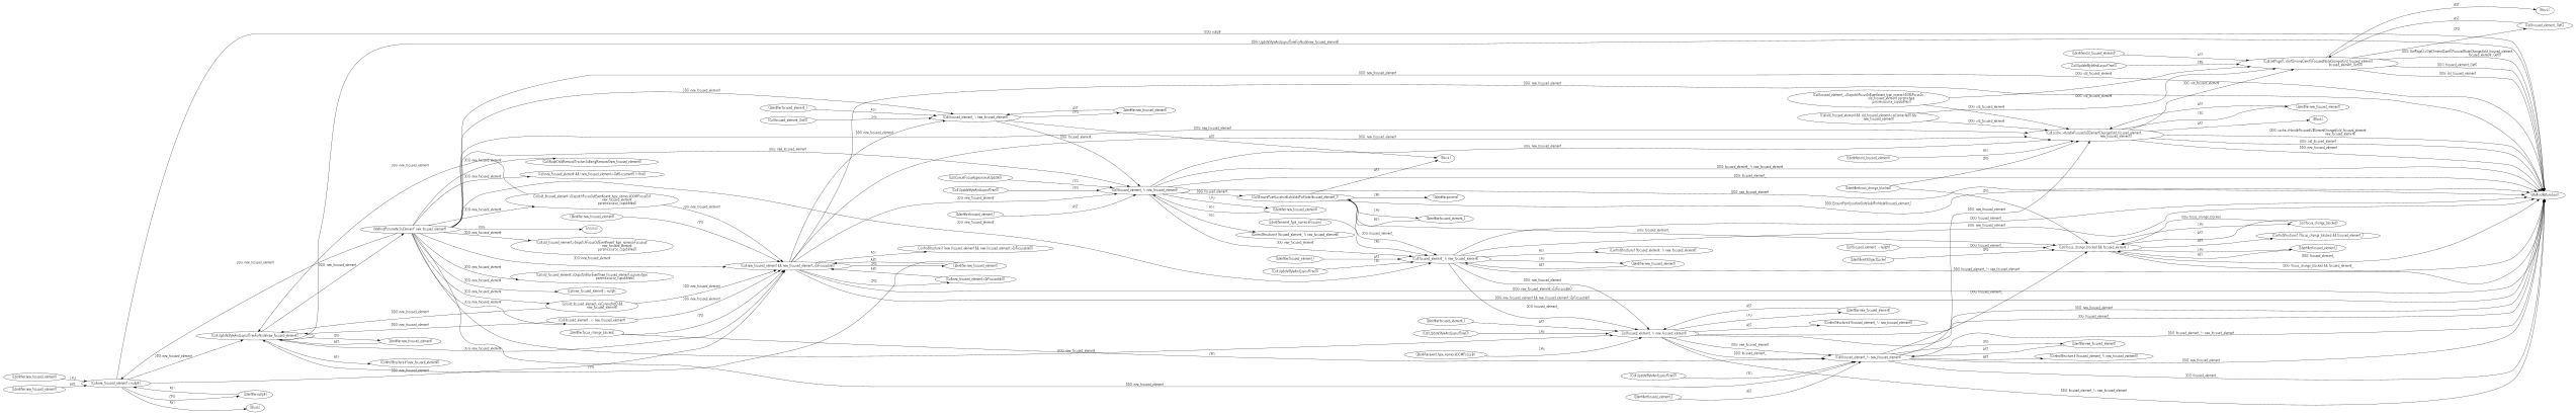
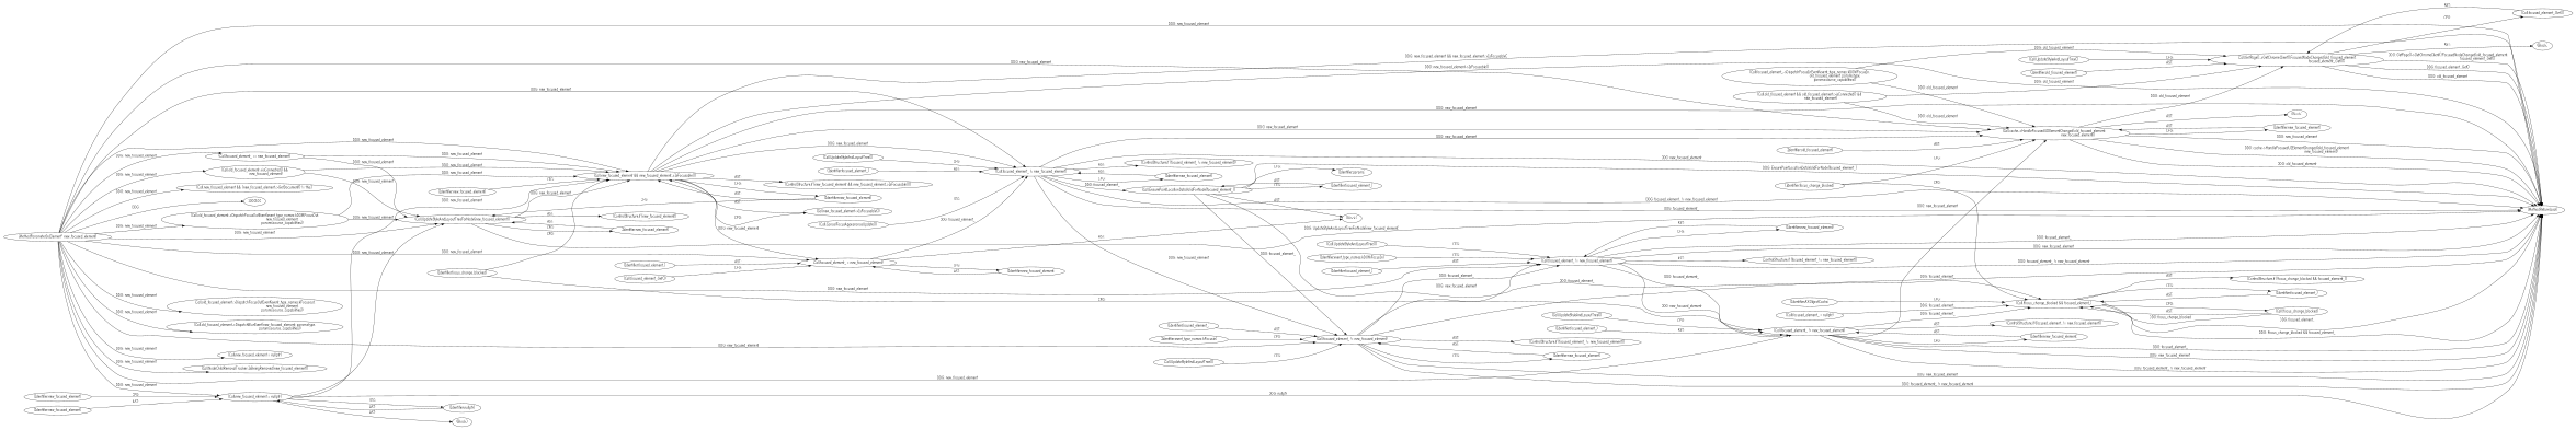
  digraph {
    fontname="Comic Neue"
    rankdir=LR
    node [fontname="Comic Neue"]
    edge [fontname="Comic Neue"]
    n1 [label="(Call,new_focused_element = nullptr)"]
    n2 [label="(Call,UpdateStyleAndLayoutTreeForNode(new_focused_element))"]
    n3 [label="(Call,new_focused_element && new_focused_element->IsFocusable())"]
    n4 [label="(MethodReturn,bool)"]
    n5 [label="(Identifier,nullptr)"]
    n6 [label="(Block,)"]
    n7 [label="(ControlStructure,if (new_focused_element))"]
    n8 [label="(Identifier,new_focused_element)"]
    n9 [label="(Call,focused_element_ = new_focused_element)"]
    n10 [label="(Call,focused_element_ != new_focused_element)"]
    n11 [label="(Call,cache->HandleFocusedUIElementChanged(old_focused_element,\n                                           new_focused_element))"]
    n12 [label="(ControlStructure,if (new_focused_element && new_focused_element->IsFocusable()))"]
    n13 [label="(Identifier,new_focused_element)"]
    n14 [label="(Call,new_focused_element->IsFocusable())"]
    n15 [label="(MethodParameterIn,Element* new_focused_element)"]
    n16 [label="(Call,focused_element_ != new_focused_element)"]
    n17 [label="(Call,focused_element_ != new_focused_element)"]
    n18 [label="(Call,focused_element_ != new_focused_element)"]
    n19 [label="(Call,old_focused_element->DispatchFocusOutEvent(event_type_names::kFocusout,\n                                                 new_focused_element,\n                                                 params.source_capabilities))"]
    n20 [label="(Call,old_focused_element->isConnected() &&\n                    new_focused_element)"]
    n21 [label="(Call,old_focused_element->DispatchFocusOutEvent(event_type_names::kDOMFocusOut,\n                                                 new_focused_element,\n                                                 params.source_capabilities))"]
    n22 [label="(Call,old_focused_element->DispatchBlurEvent(new_focused_element, params.type,\n                                             params.source_capabilities))"]
    n23 [label="(Call,focused_element_ == new_focused_element)"]
    n24 [label="(Call,new_focused_element = nullptr)"]
    n25 [label="(Call,NodeChildRemovalTracker::IsBeingRemoved(new_focused_element))"]
    n26 [label="(Call,new_focused_element && (new_focused_element->GetDocument() != this))"]
    1000100
    n28 [label="(Identifier,new_focused_element)"]
    n29 [label="(Block,)"]
    n30 [label="(Call,EnsurePaintLocationDataValidForNode(focused_element_))"]
    n31 [label="(ControlStructure,if (focused_element_ != new_focused_element))"]
    n32 [label="(Identifier,new_focused_element)"]
    n33 [label="(Identifier,new_focused_element)"]
    n34 [label="(ControlStructure,if (focused_element_ != new_focused_element))"]
    n35 [label="(Identifier,new_focused_element)"]
    n36 [label="(ControlStructure,if (focused_element_ != new_focused_element))"]
    n37 [label="(Call,!focus_change_blocked && focused_element_)"]
    n38 [label="(ControlStructure,if (focused_element_ != new_focused_element))"]
    n39 [label="(Identifier,new_focused_element)"]
    n40 [label="(Call,GetPage()->GetChromeClient().FocusedNodeChanged(old_focused_element,\n                                                     focused_element_.Get()))"]
    n41 [label="(Block,)"]
    n42 [label="(Identifier,new_focused_element)"]
    n43 [label="(Identifier,focused_element_)"]
    n44 [label="(Identifier,params)"]
    n45 [label="(Call,!focus_change_blocked)"]
    n46 [label="(ControlStructure,if (!focus_change_blocked && focused_element_))"]
    n47 [label="(Identifier,focused_element_)"]
    n48 [label="(Call,focused_element_.Get())"]
    n49 [label="(Block,)"]
    n50 [label="(Identifier,event_type_names::kDOMFocusIn)"]
    n51 [label="(Identifier,old_focused_element)"]
    n52 [label="(Call,focused_element_.Get())"]
    n53 [label="(Identifier,new_focused_element)"]
    n54 [label="(Call,UpdateStyleAndLayoutTree())"]
    n55 [label="(Identifier,new_focused_element)"]
    n56 [label="(Identifier,event_type_names::kFocusin)"]
    n57 [label="(Call,UpdateStyleAndLayoutTree())"]
    n58 [label="(Identifier,new_focused_element)"]
    n59 [label="(Call,focused_element_->DispatchFocusInEvent(event_type_names::kDOMFocusIn,\n                                             old_focused_element, params.type,\n                                             params.source_capabilities))"]
    n60 [label="(Call,old_focused_element && old_focused_element->isConnected() &&\n                    new_focused_element)"]
    n61 [label="(Identifier,old_focused_element)"]
    n62 [label="(Identifier,focus_change_blocked)"]
    n63 [label="(Identifier,focused_element_)"]
    n64 [label="(Call,focused_element_ = nullptr)"]
    n65 [label="(Identifier,focused_element_)"]
    n66 [label="(Call,CancelFocusAppearanceUpdate())"]
    n67 [label="(Call,UpdateStyleAndLayoutTree())"]
    n68 [label="(Call,UpdateStyleAndLayoutTree())"]
    n69 [label="(Identifier,focused_element_)"]
    n70 [label="(Identifier,focused_element_)"]
    n71 [label="(Identifier,focused_element_)"]
    n72 [label="(Identifier,focus_change_blocked)"]
    n73 [label="(Identifier,AXObjectCache)"]
    n74 [label="(Call,UpdateStyleAndLayoutTree())"]
    n1 -> n2 [label="DDG: new_focused_element"]
    n1 -> n3 [label="DDG: new_focused_element"]
    n1 -> n4 [label="DDG: nullptr"]
    n1 -> n5 [label="CFG: "]
    n1 -> n6 [label="AST: "]
    n2 -> n3 [label="DDG: new_focused_element"]
    n2 -> n4 [label="DDG: UpdateStyleAndLayoutTreeForNode(new_focused_element)"]
    n2 -> n7 [label="AST: "]
    n2 -> n8 [label="CFG: "]
    n3 -> n4 [label="DDG: new_focused_element"]
    n3 -> n4 [label="DDG: new_focused_element && new_focused_element->IsFocusable()"]
    n3 -> n4 [label="DDG: new_focused_element->IsFocusable()"]
    n3 -> n9 [label="DDG: new_focused_element"]
    n3 -> n10 [label="DDG: new_focused_element"]
    n3 -> n11 [label="DDG: new_focused_element"]
    n3 -> n12 [label="AST: "]
    n3 -> n13 [label="CFG: "]
    n3 -> n14 [label="CFG: "]
    n5 -> n1 [label="AST: "]
    n8 -> n2 [label="AST: "]
    n9 -> n10 [label="DDG: focused_element_"]
    n9 -> n28 [label="CFG: "]
    n9 -> n29 [label="AST: "]
    n10 -> n4 [label="DDG: focused_element_ != new_focused_element"]
    n10 -> n4 [label="DDG: focused_element_"]
    n10 -> n4 [label="DDG: new_focused_element"]
    n10 -> n11 [label="DDG: new_focused_element"]
    n10 -> n16 [label="DDG: new_focused_element"]
    n10 -> n30 [label="DDG: focused_element_"]
    n10 -> n31 [label="AST: "]
    n10 -> n32 [label="CFG: "]
    n11 -> n4 [label="DDG: old_focused_element"]
    n11 -> n4 [label="DDG: new_focused_element"]
    n11 -> n4 [label="DDG: cache->HandleFocusedUIElementChanged(old_focused_element,\n                                           new_focused_element)"]
    n11 -> n40 [label="DDG: old_focused_element"]
    n11 -> n41 [label="AST: "]
    n11 -> n42 [label="CFG: "]
    n13 -> n2 [label="CFG: "]
    n13 -> n3 [label="AST: "]
    n14 -> n3 [label="AST: "]
    n15 -> n1 [label="DDG: new_focused_element"]
-   n2 -> n15 [label="DDG: new_focused_element"]
+   n15 -> n2 [label="DDG: new_focused_element"]
    n15 -> n3 [label="DDG: new_focused_element"]
    n15 -> n4 [label="DDG: new_focused_element"]
    n15 -> n9 [label="DDG: new_focused_element"]
    n15 -> n10 [label="DDG: new_focused_element"]
    n15 -> n11 [label="DDG: new_focused_element"]
    n15 -> n16 [label="DDG: new_focused_element"]
    n15 -> n17 [label="DDG: new_focused_element"]
    n15 -> n18 [label="DDG: new_focused_element"]
    n15 -> n19 [label="DDG: new_focused_element"]
    n15 -> n20 [label="DDG: new_focused_element"]
    n15 -> n21 [label="DDG: new_focused_element"]
    n15 -> n22 [label="DDG: new_focused_element"]
    n15 -> n23 [label="DDG: new_focused_element"]
    n15 -> n24 [label="DDG: new_focused_element"]
    n15 -> n25 [label="DDG: new_focused_element"]
    n15 -> n26 [label="DDG: new_focused_element"]
    n15 -> 1000100 [label="DDG: "]
    n16 -> n4 [label="DDG: focused_element_"]
    n16 -> n4 [label="DDG: new_focused_element"]
    n16 -> n4 [label="DDG: focused_element_ != new_focused_element"]
    n16 -> n17 [label="DDG: focused_element_"]
    n16 -> n17 [label="DDG: new_focused_element"]
    n16 -> n33 [label="CFG: "]
    n16 -> n34 [label="AST: "]
    n17 -> n4 [label="DDG: new_focused_element"]
    n17 -> n4 [label="DDG: focused_element_ != new_focused_element"]
    n17 -> n4 [label="DDG: focused_element_"]
    n17 -> n18 [label="DDG: focused_element_"]
    n17 -> n18 [label="DDG: new_focused_element"]
    n17 -> n35 [label="CFG: "]
    n17 -> n36 [label="AST: "]
    n18 -> n4 [label="DDG: focused_element_"]
    n18 -> n4 [label="DDG: focused_element_ != new_focused_element"]
    n18 -> n4 [label="DDG: new_focused_element"]
    n18 -> n11 [label="DDG: new_focused_element"]
    n18 -> n37 [label="DDG: focused_element_"]
    n18 -> n38 [label="AST: "]
    n18 -> n39 [label="CFG: "]
    n20 -> n2 [label="DDG: new_focused_element"]
    n20 -> n3 [label="DDG: new_focused_element"]
    n21 -> n2 [label="DDG: new_focused_element"]
    n21 -> n3 [label="DDG: new_focused_element"]
    n23 -> n2 [label="DDG: new_focused_element"]
    n23 -> n3 [label="DDG: new_focused_element"]
    n28 -> n9 [label="AST: "]
    n30 -> n4 [label="DDG: EnsurePaintLocationDataValidForNode(focused_element_)"]
    n30 -> n16 [label="DDG: focused_element_"]
    n30 -> n29 [label="AST: "]
    n30 -> n37 [label="DDG: focused_element_"]
    n30 -> n43 [label="CFG: "]
    n30 -> n44 [label="CFG: "]
    n32 -> n10 [label="AST: "]
    n33 -> n16 [label="AST: "]
    n35 -> n17 [label="AST: "]
    n37 -> n4 [label="DDG: focused_element_"]
    n37 -> n4 [label="DDG: !focus_change_blocked && focused_element_"]
    n37 -> n45 [label="CFG: "]
    n37 -> n46 [label="AST: "]
    n37 -> n47 [label="CFG: "]
    n39 -> n18 [label="AST: "]
    n40 -> n4 [label="DDG: GetPage()->GetChromeClient().FocusedNodeChanged(old_focused_element,\n                                                     focused_element_.Get())"]
    n40 -> n4 [label="DDG: focused_element_.Get()"]
    n40 -> n4 [label="DDG: old_focused_element"]
    n40 -> n48 [label="CFG: "]
    n40 -> n49 [label="AST: "]
    n42 -> n11 [label="AST: "]
    n43 -> n30 [label="AST: "]
    n45 -> n37 [label="AST: "]
    n45 -> n37 [label="DDG: focus_change_blocked"]
    n47 -> n37 [label="AST: "]
    n48 -> n40 [label="AST: "]
    n50 -> n17 [label="CFG: "]
    n51 -> n11 [label="AST: "]
    n52 -> n9 [label="CFG: "]
    n53 -> n1 [label="CFG: "]
    n54 -> n18 [label="CFG: "]
    n55 -> n3 [label="CFG: "]
    n56 -> n16 [label="CFG: "]
    n57 -> n16 [label="CFG: "]
    n58 -> n1 [label="AST: "]
    n59 -> n11 [label="DDG: old_focused_element"]
    n59 -> n40 [label="DDG: old_focused_element"]
    n60 -> n11 [label="DDG: old_focused_element"]
    n60 -> n40 [label="DDG: old_focused_element"]
    n61 -> n40 [label="AST: "]
    n62 -> n11 [label="CFG: "]
    n62 -> n37 [label="CFG: "]
    n63 -> n17 [label="AST: "]
    n64 -> n37 [label="DDG: focused_element_"]
    n65 -> n10 [label="AST: "]
    n66 -> n10 [label="CFG: "]
    n67 -> n40 [label="CFG: "]
    n68 -> n17 [label="CFG: "]
    n69 -> n16 [label="AST: "]
    n70 -> n18 [label="AST: "]
    n71 -> n9 [label="AST: "]
    n72 -> n3 [label="CFG: "]
    n72 -> n18 [label="CFG: "]
    n73 -> n37 [label="CFG: "]
    n74 -> n10 [label="CFG: "]
  }
